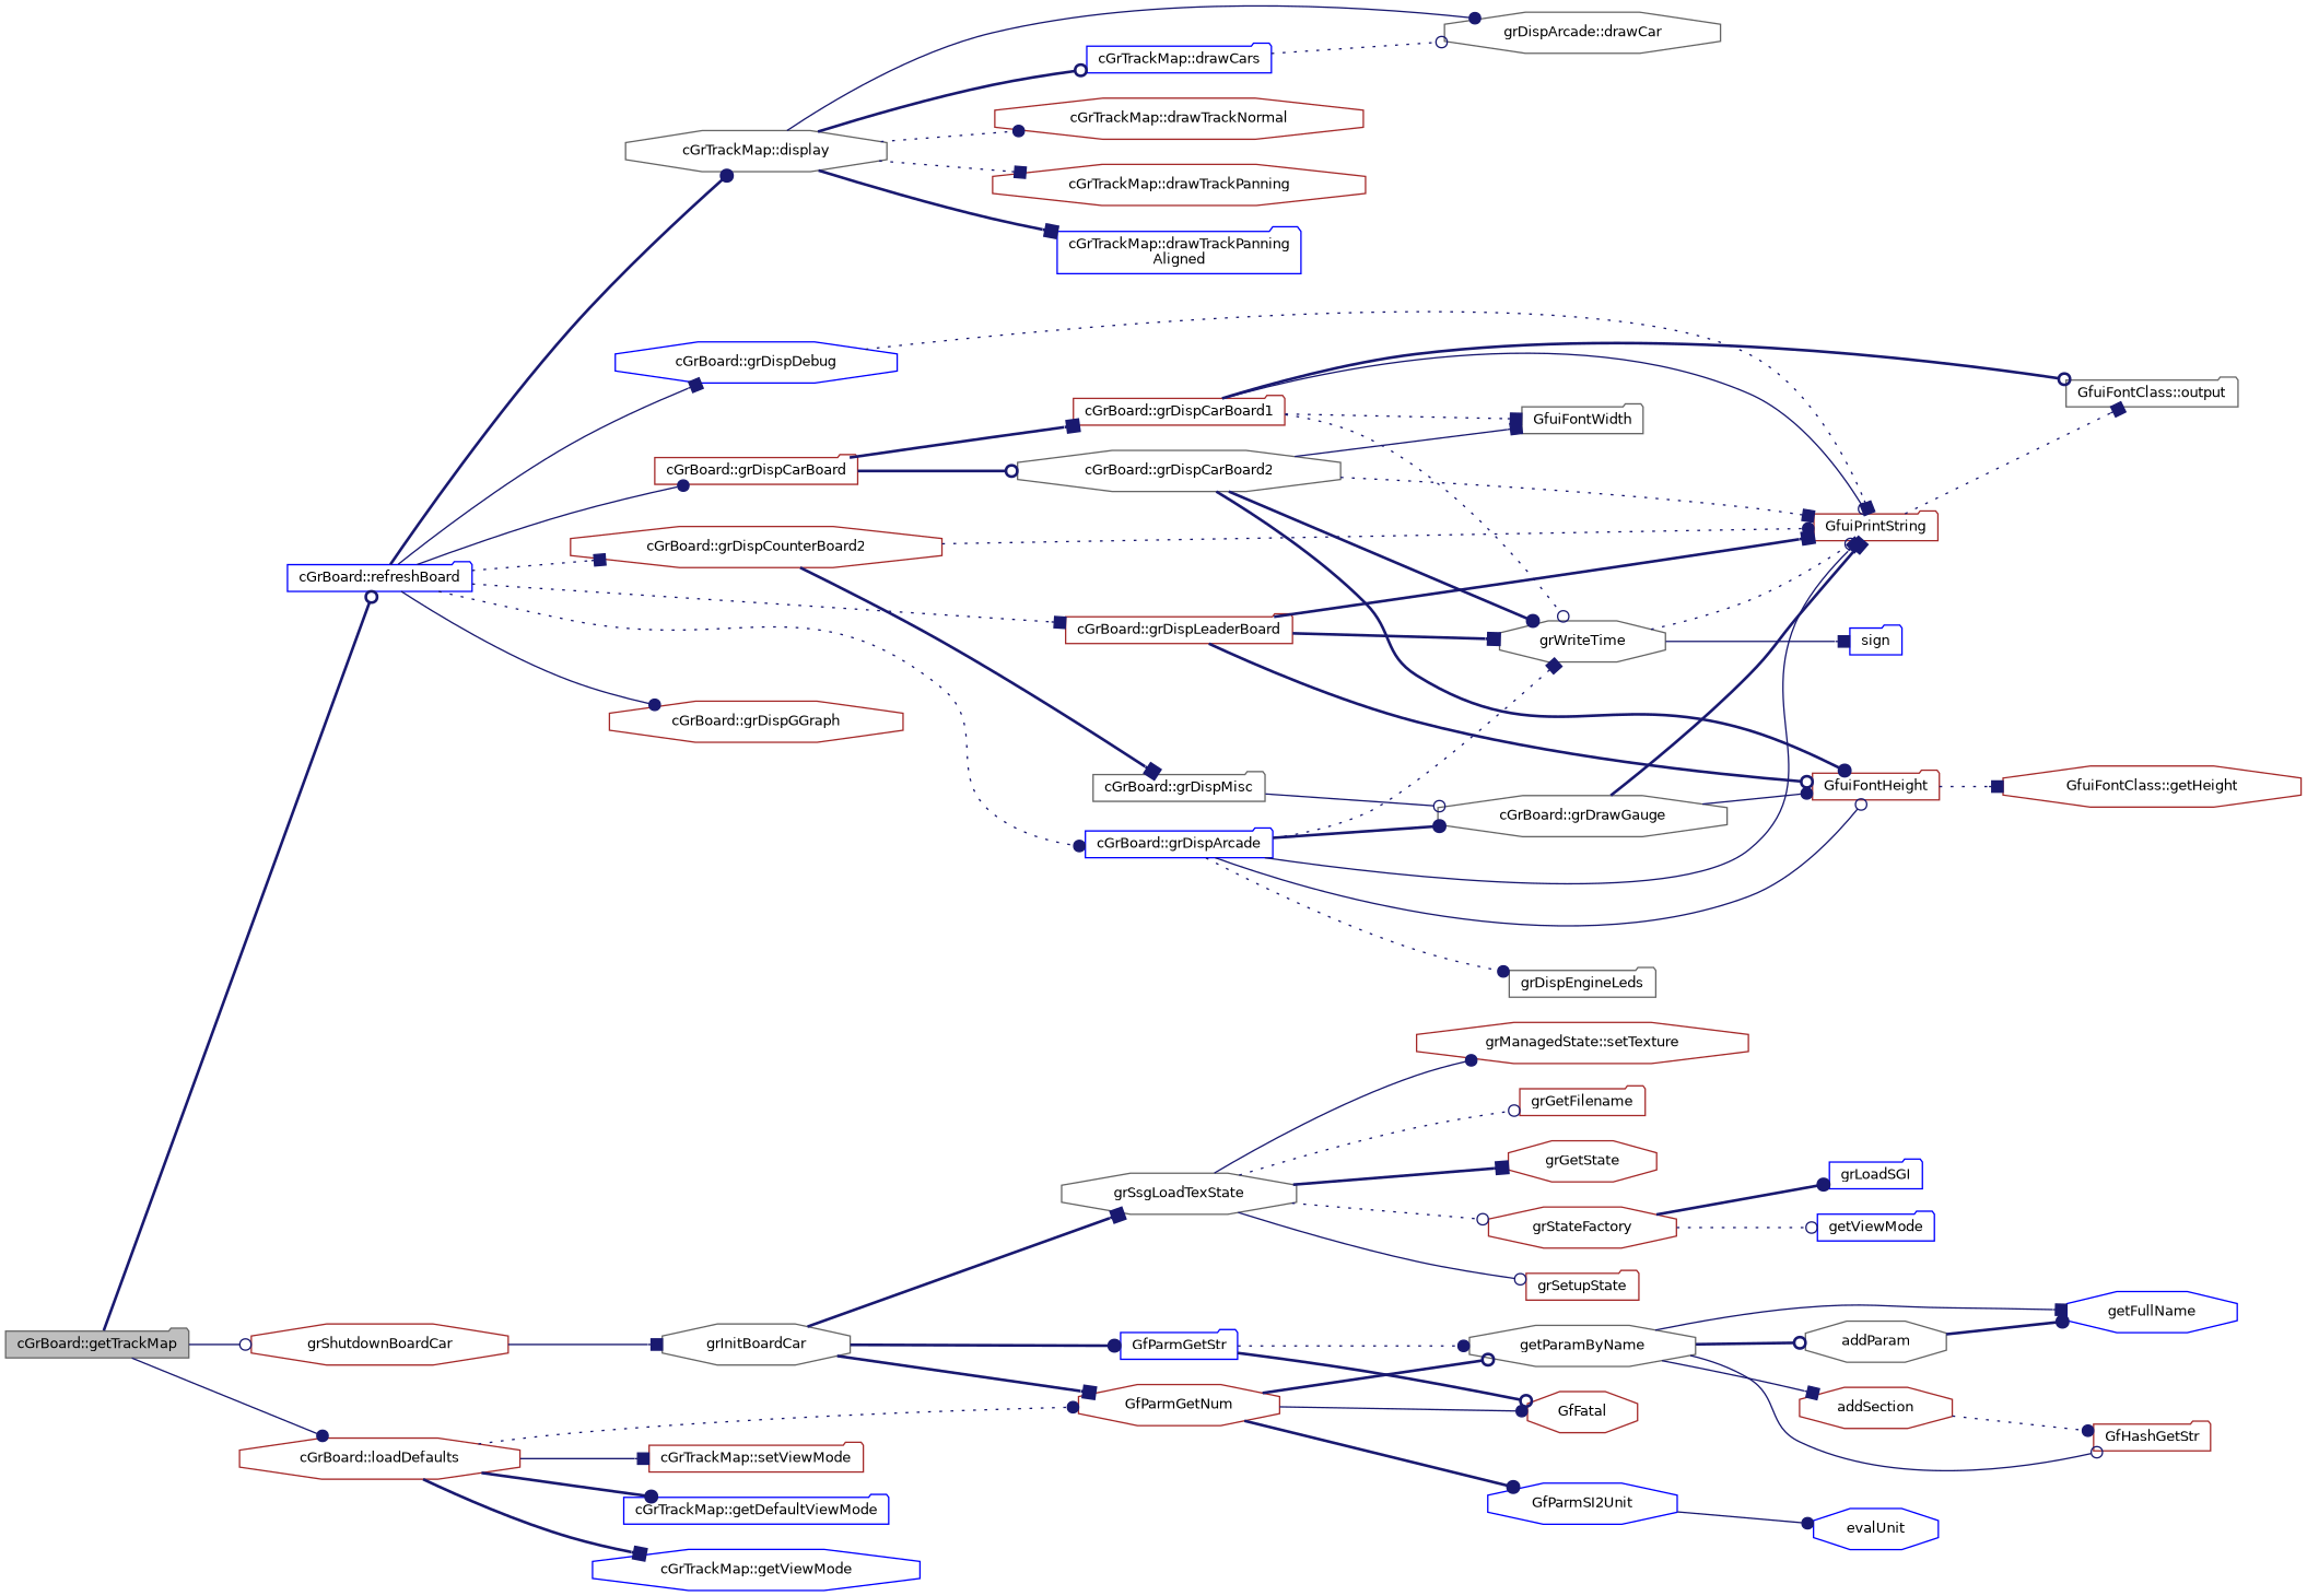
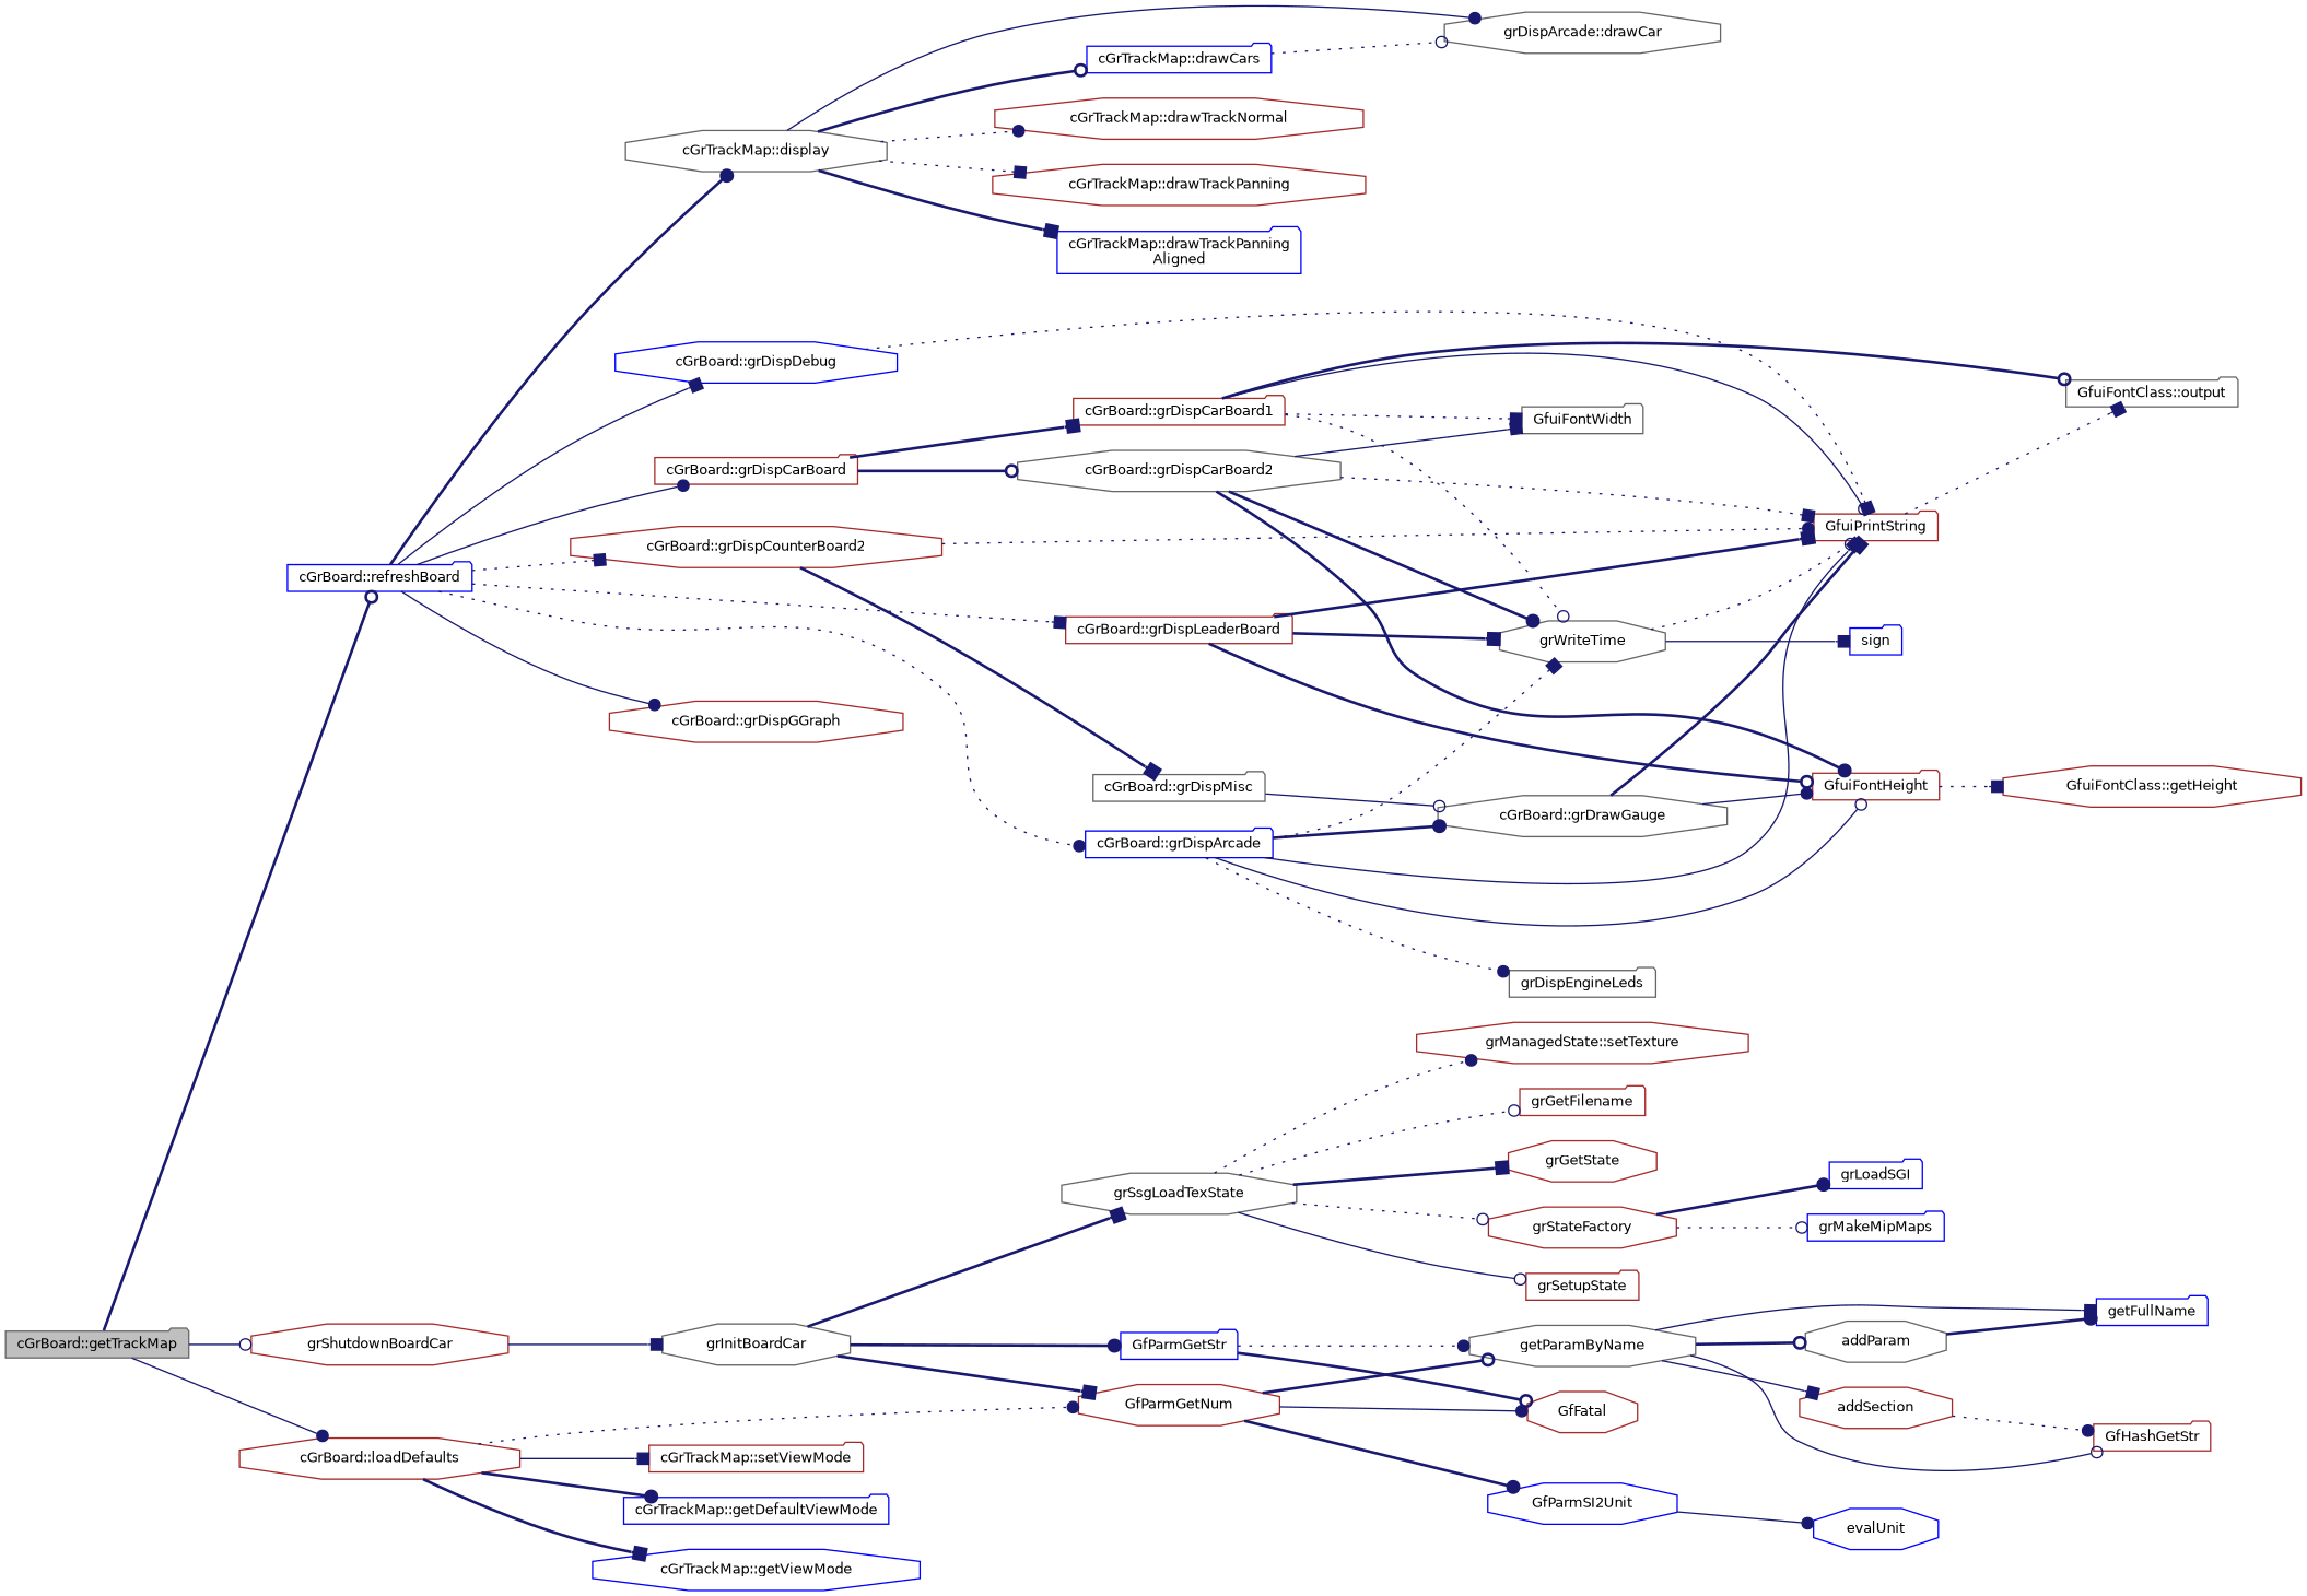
  digraph {
    rankdir=LR
    node [color=brown fillcolor=white fontname=Helvetica fontsize=10 shape=octagon style=filled]
    edge [arrowhead=box color=midnightblue fontname=Helvetica fontsize=10 labelfontname=Helvetica labelfontsize=10 style=bold]
    n1 [color=gray40 fillcolor=grey75 fontcolor=black height=0.2 label="cGrBoard::getTrackMap" shape=folder width=0.4]
    n2 [color=blue height=0.2 label="cGrBoard::refreshBoard" shape=folder width=0.4]
    n3 [height=0.2 label="cGrBoard::loadDefaults" width=0.4]
    n4 [height=0.2 label=grShutdownBoardCar width=0.4]
    n5 [color=blue height=0.2 label="cGrBoard::grDispArcade" shape=folder width=0.4]
    n6 [color=blue height=0.2 label="cGrBoard::grDispDebug" width=0.4]
    n7 [height=0.2 label="cGrBoard::grDispGGraph" width=0.4]
    n8 [height=0.2 label="cGrBoard::grDispCarBoard" shape=folder width=0.4]
    n9 [height=0.2 label="cGrBoard::grDispLeaderBoard" shape=folder width=0.4]
    n10 [height=0.2 label="cGrBoard::grDispCounterBoard2" width=0.4]
    n11 [color=gray40 height=0.2 label="cGrTrackMap::display" width=0.4]
    n12 [height=0.2 label=GfParmGetNum width=0.4]
    n13 [height=0.2 label="cGrTrackMap::setViewMode" shape=folder width=0.4]
    n14 [color=blue height=0.2 label="cGrTrackMap::getDefaultViewMode" shape=folder width=0.4]
    n15 [color=blue height=0.2 label="cGrTrackMap::getViewMode" width=0.4]
    n16 [color=gray40 height=0.2 label=grInitBoardCar width=0.4]
    n17 [color=blue height=0.2 label=GfParmGetStr shape=folder width=0.4]
    n18 [color=gray40 height=0.2 label=grSsgLoadTexState width=0.4]
    n19 [height=0.2 label=GfuiFontHeight shape=folder width=0.4]
    n20 [height=0.2 label=GfuiPrintString shape=folder width=0.4]
    n21 [color=gray40 height=0.2 label=grWriteTime width=0.4]
    n22 [color=gray40 height=0.2 label="cGrBoard::grDrawGauge" width=0.4]
    n23 [color=gray40 height=0.2 label=grDispEngineLeds shape=folder width=0.4]
    n24 [height=0.2 label="cGrBoard::grDispCarBoard1" shape=folder width=0.4]
    n25 [color=gray40 height=0.2 label="cGrBoard::grDispCarBoard2" width=0.4]
    n26 [color=gray40 height=0.2 label="cGrBoard::grDispMisc" shape=folder width=0.4]
    n27 [height=0.2 label="cGrTrackMap::drawTrackNormal" width=0.4]
    n28 [height=0.2 label="cGrTrackMap::drawTrackPanning" width=0.4]
    n29 [color=blue height=0.2 label="cGrTrackMap::drawTrackPanning\lAligned" shape=folder width=0.4]
    n30 [color=blue height=0.2 label="cGrTrackMap::drawCars" shape=folder width=0.4]
    n31 [color=gray40 height=0.2 label="grDispArcade::drawCar" width=0.4]
    n32 [height=0.2 label="GfuiFontClass::getHeight" width=0.4]
    n33 [color=gray40 height=0.2 label="GfuiFontClass::output" shape=folder width=0.4]
    n34 [color=blue height=0.2 label=sign shape=folder width=0.4]
    n35 [color=gray40 height=0.2 label=GfuiFontWidth shape=folder width=0.4]
    n36 [height=0.2 label=GfFatal width=0.4]
    n37 [color=gray40 height=0.2 label=getParamByName width=0.4]
    n38 [color=blue height=0.2 label=GfParmSI2Unit width=0.4]
-   n39 [color=blue height=0.2 label=getFullName width=0.4]
+   n39 [color=blue height=0.2 label=getFullName shape=folder width=0.4]
    n40 [height=0.2 label=GfHashGetStr shape=folder width=0.4]
    n41 [height=0.2 label=addSection width=0.4]
    n42 [color=gray40 height=0.2 label=addParam width=0.4]
    n43 [color=blue height=0.2 label=evalUnit width=0.4]
    n44 [height=0.2 label=grGetFilename shape=folder width=0.4]
    n45 [height=0.2 label=grGetState width=0.4]
    n46 [height=0.2 label=grStateFactory width=0.4]
    n47 [height=0.2 label=grSetupState shape=folder width=0.4]
    n48 [height=0.2 label="grManagedState::setTexture" width=0.4]
-   n49 [color=blue height=0.2 label=getViewMode shape=folder width=0.4]
+   n49 [color=blue height=0.2 label=grMakeMipMaps shape=folder width=0.4]
    n50 [color=blue height=0.2 label=grLoadSGI shape=folder width=0.4]
    n1 -> n2 [arrowhead=odot]
    n1 -> n3 [arrowhead=dot style=solid]
    n1 -> n4 [arrowhead=odot style=solid]
    n2 -> n5 [arrowhead=dot style=dotted]
    n2 -> n6 [style=solid]
    n2 -> n7 [arrowhead=dot style=solid]
    n2 -> n8 [arrowhead=dot style=solid]
    n2 -> n9 [style=dotted]
    n2 -> n10 [style=dotted]
    n2 -> n11 [arrowhead=dot]
    n3 -> n12 [arrowhead=dot style=dotted]
    n3 -> n13 [style=solid]
    n3 -> n14 [arrowhead=dot]
    n3 -> n15
    n4 -> n16 [style=solid]
    n5 -> n19 [arrowhead=odot style=solid]
    n5 -> n20 [style=solid]
    n5 -> n21 [style=dotted]
    n5 -> n22 [arrowhead=dot]
    n5 -> n23 [arrowhead=dot style=dotted]
    n6 -> n20 [style=dotted]
    n8 -> n24
    n8 -> n25 [arrowhead=odot]
    n9 -> n19 [arrowhead=odot]
    n9 -> n20
    n9 -> n21
    n10 -> n20 [arrowhead=dot style=dotted]
    n10 -> n26
    n11 -> n27 [arrowhead=dot style=dotted]
    n11 -> n28 [style=dotted]
    n11 -> n29
    n11 -> n30 [arrowhead=odot]
    n11 -> n31 [arrowhead=dot style=solid]
    n12 -> n36 [arrowhead=dot style=solid]
    n12 -> n37 [arrowhead=odot]
    n12 -> n38 [arrowhead=dot]
    n16 -> n12
    n16 -> n17 [arrowhead=dot]
    n16 -> n18
    n17 -> n36 [arrowhead=odot]
    n17 -> n37 [arrowhead=dot style=dotted]
    n18 -> n44 [arrowhead=odot style=dotted]
    n18 -> n45
    n18 -> n46 [arrowhead=odot style=dotted]
    n18 -> n47 [arrowhead=odot style=solid]
-   n18 -> n48 [arrowhead=dot style=solid]
+   n18 -> n48 [arrowhead=dot style=dotted]
    n19 -> n32 [style=dotted]
    n20 -> n33 [style=dotted]
    n21 -> n20 [arrowhead=odot style=dotted]
    n21 -> n34 [style=solid]
    n22 -> n19 [arrowhead=dot style=solid]
    n22 -> n20
    n24 -> n20 [arrowhead=odot style=solid]
    n24 -> n21 [arrowhead=odot style=dotted]
    n24 -> n33 [arrowhead=odot]
    n24 -> n35 [style=dotted]
    n25 -> n19 [arrowhead=dot]
    n25 -> n20 [style=dotted]
    n25 -> n21 [arrowhead=dot]
    n25 -> n35 [style=solid]
    n26 -> n22 [arrowhead=odot style=solid]
    n30 -> n31 [arrowhead=odot style=dotted]
    n37 -> n39 [style=solid]
    n37 -> n40 [arrowhead=odot style=solid]
    n37 -> n41 [style=solid]
    n37 -> n42 [arrowhead=odot]
    n38 -> n43 [arrowhead=dot style=solid]
    n41 -> n40 [arrowhead=dot style=dotted]
    n42 -> n39 [arrowhead=dot]
    n46 -> n49 [arrowhead=odot style=dotted]
    n46 -> n50 [arrowhead=dot]
  }
